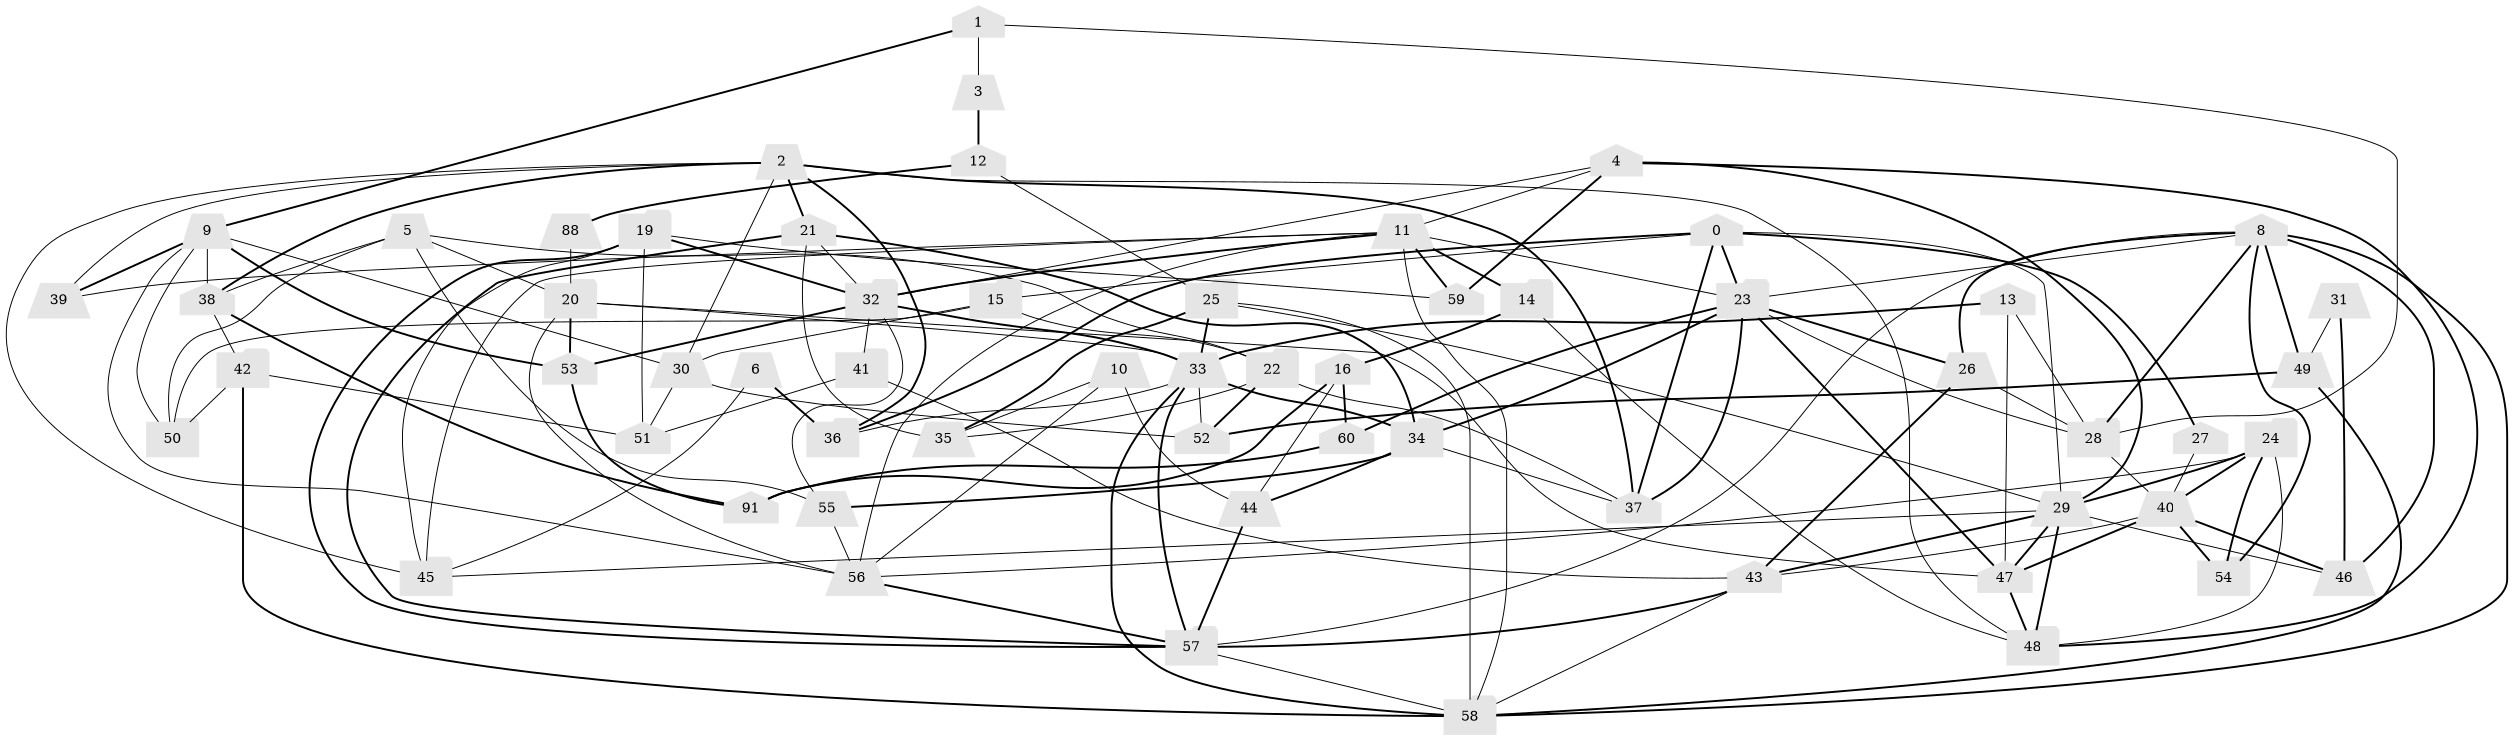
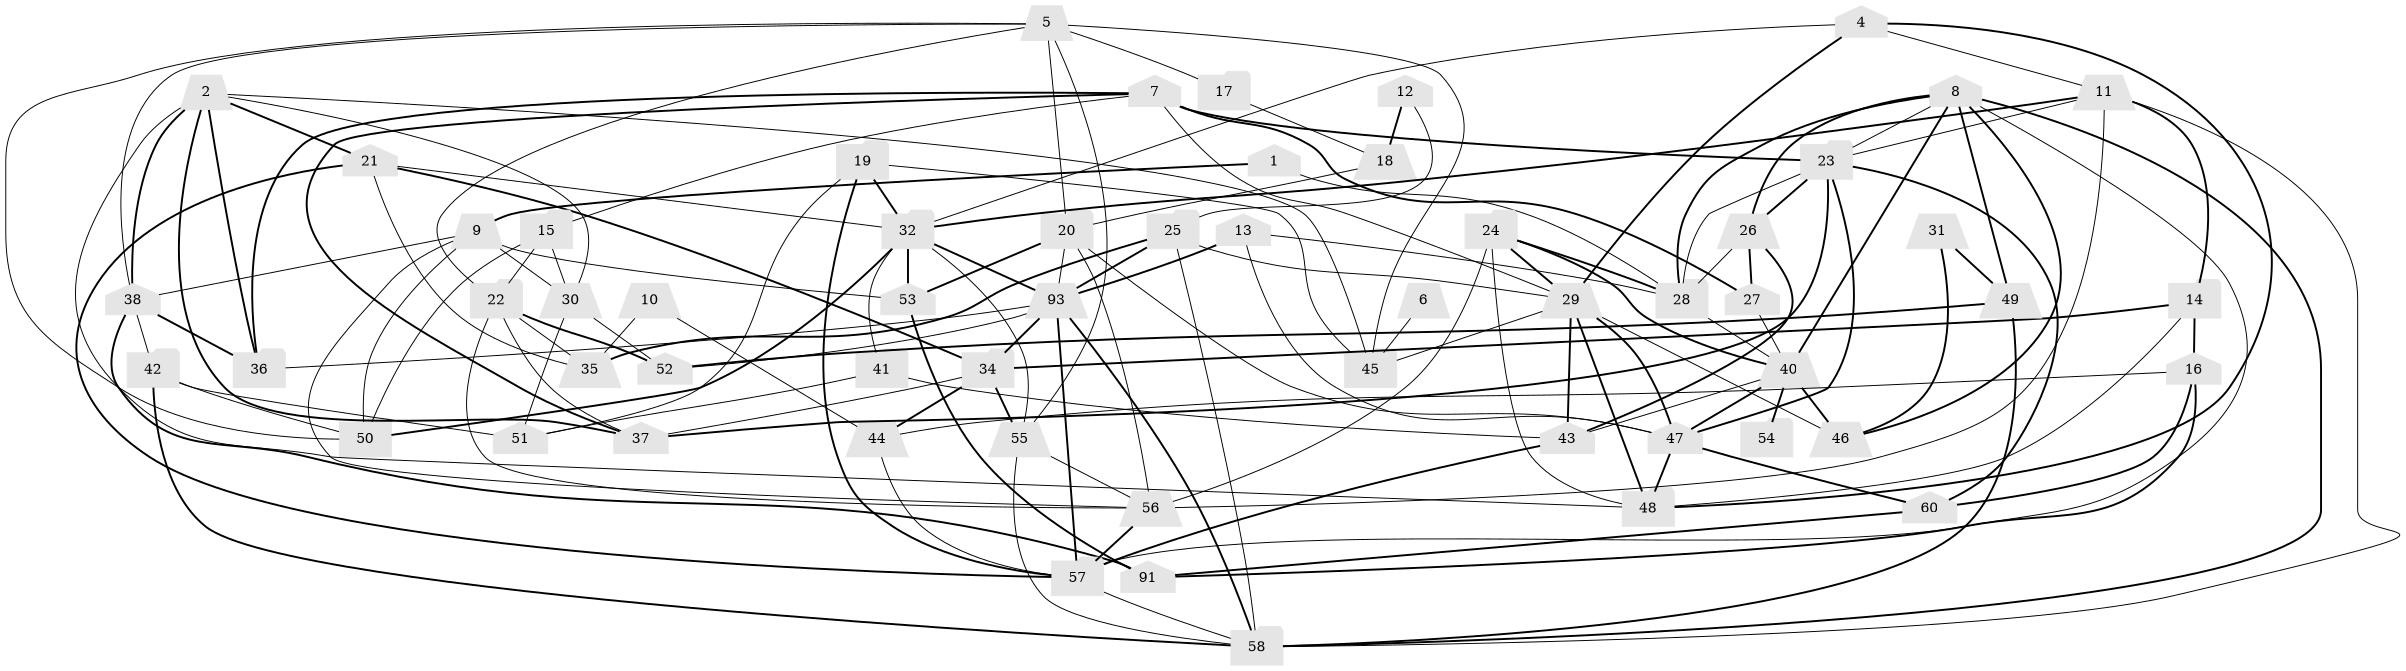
  graph {
    node [color=gray90 shape=trapezium style=filled]
    edge [style=solid weight=1.0]
    1 [shape=house]
-   3
    9
    28 [shape=folder]
    12 [shape=house]
    30
    38 [shape=house]
-   39
    50 [shape=folder]
    53 [shape=house]
    56
    40
    21 [shape=house]
    2
    36 [shape=folder]
    37 [shape=house]
    45 [shape=folder]
    48 [shape=folder]
    32 [shape=folder]
    57 [shape=folder]
    35
    34 [shape=folder]
    51 [shape=house]
    52 [shape=house]
    n25 [label=91 shape=house]
    42 [shape=folder]
-   18 [label=88]
+   18
    25 [shape=folder]
    4 [shape=house]
    11
    29
-   59 [shape=house]
    23 [shape=folder]
    58 [shape=folder]
    14 [shape=folder]
    46
    47 [shape=house]
    43 [shape=house]
    55
-   33
+   33 [label=93]
    41 [shape=folder]
    5
+   17 [shape=folder]
    20 [shape=folder]
    22 [shape=folder]
    6
-   7 [shape=house label=0]
+   7 [shape=house]
    15 [shape=folder]
    27 [shape=house]
    26
    60 [shape=house]
    8 [shape=house]
    49
    54 [shape=folder]
    10
    44
    16 [shape=house]
    13 [shape=house]
    19 [shape=folder]
    24 [shape=folder]
    31
-   1 -- 3
    1 -- 9 [style=bold]
    1 -- 28
-   3 -- 12 [style=bold]
    9 -- 30
    9 -- 38
-   9 -- 39 [style=bold]
    9 -- 50
-   9 -- 53 [style=bold]
+   9 -- 53
    9 -- 56
    28 -- 40
    12 -- 18 [style=bold]
    12 -- 25
    30 -- 51
    30 -- 52
    38 -- n25 [style=bold weight=2.0]
    38 -- 42
    53 -- n25 [style=bold]
    56 -- 57 [style=bold]
    40 -- 46 [style=bold]
    40 -- 47 [style=bold]
    40 -- 43
    40 -- 54 [style=bold]
    21 -- 32
    21 -- 57 [style=bold]
    21 -- 35
    21 -- 34 [style=bold]
    2 -- 30
    2 -- 38 [style=bold]
-   2 -- 39
    2 -- 21 [style=bold]
    2 -- 36 [style=bold]
    2 -- 37 [style=bold]
    2 -- 45
    2 -- 48
+   32 -- 50 [style=bold]
    32 -- 53 [style=bold]
    32 -- 55
    32 -- 33 [style=bold]
    32 -- 41
    57 -- 58
    34 -- 37 [weight=2.0]
    34 -- 55 [style=bold]
    34 -- 44 [style=bold]
    42 -- 50
    42 -- 51
    42 -- 58 [style=bold weight=2.0]
    18 -- 20 [weight=2.0]
    25 -- 35 [style=bold]
    25 -- 29
    25 -- 58
    25 -- 33 [style=bold]
    4 -- 48 [style=bold]
    4 -- 32
    4 -- 11
    4 -- 29 [style=bold]
-   4 -- 59 [style=bold]
-   11 -- 39
    11 -- 56
    11 -- 32 [style=bold]
-   11 -- 59 [style=bold]
    11 -- 23
    11 -- 58
    11 -- 14 [style=bold]
    29 -- 45
    29 -- 48 [style=bold]
    29 -- 46 [weight=2.0]
    29 -- 47 [style=bold]
    29 -- 43 [style=bold]
    23 -- 28
    23 -- 37 [style=bold]
    23 -- 47 [style=bold]
    23 -- 26 [style=bold]
    23 -- 60 [style=bold]
    14 -- 48
-   23 -- 34 [style=bold]
+   14 -- 34 [style=bold]
    14 -- 16 [style=bold]
    47 -- 48 [style=bold]
+   47 -- 60 [style=bold]
    43 -- 57 [style=bold]
-   43 -- 58
+   55 -- 58
    55 -- 56
    33 -- 36
    33 -- 57 [style=bold]
    33 -- 34 [style=bold]
    33 -- 52
    33 -- 58 [style=bold]
    41 -- 51
    41 -- 43
    5 -- 38
    5 -- 50
-   11 -- 45
+   5 -- 45
    5 -- 55
+   5 -- 17
    5 -- 20
    5 -- 22
+   17 -- 18
    20 -- 53 [style=bold]
    20 -- 56 [weight=2.0]
    20 -- 47
    20 -- 33
-   10 -- 56
+   22 -- 56
    22 -- 37
    22 -- 35
    22 -- 52 [style=bold]
-   6 -- 36 [style=bold]
+   38 -- 36 [style=bold]
    6 -- 45
    7 -- 36 [style=bold]
    7 -- 37 [style=bold]
    7 -- 29
    7 -- 23 [style=bold]
    7 -- 15
    7 -- 27 [style=bold]
    15 -- 30
    15 -- 50
    15 -- 22 [weight=2.0]
    27 -- 40
    26 -- 28
    26 -- 43 [style=bold]
+   26 -- 27 [style=bold]
    60 -- n25 [style=bold]
    8 -- 28 [style=bold]
    8 -- 57
    8 -- 23
    8 -- 58 [style=bold]
    8 -- 46 [style=bold]
    8 -- 26 [style=bold]
    8 -- 49 [style=bold]
-   8 -- 54 [style=bold]
+   8 -- 40 [style=bold]
    49 -- 52 [style=bold]
    49 -- 58 [style=bold]
    10 -- 35
    10 -- 44
-   44 -- 57 [style=bold]
+   44 -- 57
    16 -- n25 [style=bold]
    16 -- 60 [style=bold]
    16 -- 44
    13 -- 28
    13 -- 47
    13 -- 33 [style=bold]
    19 -- 45
    19 -- 32 [style=bold]
    19 -- 57 [style=bold]
    19 -- 51
-   19 -- 59
    24 -- 56
    24 -- 40 [style=bold]
    24 -- 48
    24 -- 29 [style=bold]
-   24 -- 54 [style=bold]
+   24 -- 28 [style=bold]
    31 -- 46 [style=bold]
-   31 -- 49
+   31 -- 49 [style=bold]
  }
